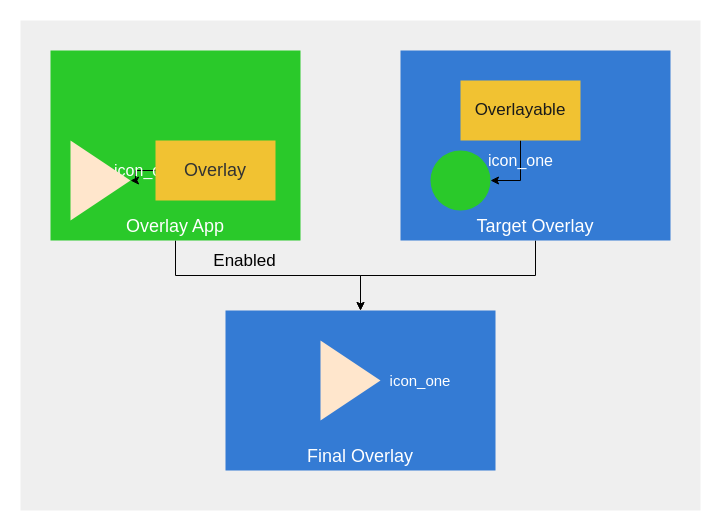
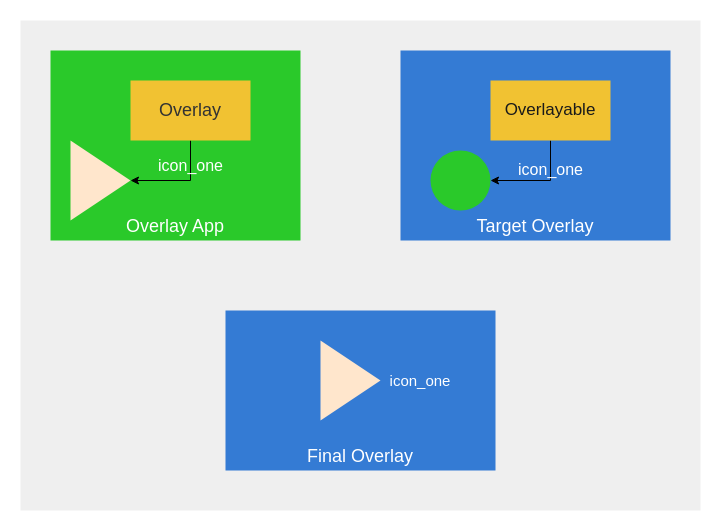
  <mxCell id="0" />
  <mxCell id="1" parent="0" />
  <mxCell id="2" value="" style="rounded=0;whiteSpace=wrap;html=1;labelBackgroundColor=none;strokeColor=none;fillColor=#EFEFEF;" parent="1" vertex="1"><mxGeometry y="20" width="680" height="490" as="geometry" x="20" /></mxCell>
- <mxCell id="3" style="edgeStyle=orthogonalEdgeStyle;rounded=0;orthogonalLoop=1;jettySize=auto;html=1;exitX=0.5;exitY=1;exitDx=0;exitDy=0;strokeColor=#000000;fontSize=17;fontColor=#000000;" parent="1" source="5" target="14" edge="1"><mxGeometry relative="1" as="geometry" /></mxCell>
- <mxCell id="4" value="Enabled" style="edgeLabel;html=1;align=center;verticalAlign=middle;resizable=0;points=[];fontSize=17;fontColor=#000000;labelBackgroundColor=none;" parent="3" vertex="1" connectable="0"><mxGeometry x="-0.617" y="-1" relative="1" as="geometry"><mxPoint x="54" y="-16" as="offset" /></mxGeometry></mxCell>
  <mxCell id="5" value="&lt;font style=&quot;font-size: 18px&quot;&gt;Overlay App&lt;/font&gt;" style="rounded=0;whiteSpace=wrap;html=1;verticalAlign=bottom;fillColor=#2ac92a;strokeColor=none;fontColor=#FFFFFF;" parent="1" vertex="1"><mxGeometry x="50" y="50" width="250" height="190" as="geometry" /></mxCell>
- <mxCell id="6" style="edgeStyle=orthogonalEdgeStyle;rounded=0;orthogonalLoop=1;jettySize=auto;html=1;exitX=0.5;exitY=1;exitDx=0;exitDy=0;entryX=0.5;entryY=0;entryDx=0;entryDy=0;strokeColor=#000000;fontSize=17;fontColor=#000000;" parent="1" source="7" target="14" edge="1"><mxGeometry relative="1" as="geometry" /></mxCell>
  <mxCell id="7" value="&lt;font&gt;&lt;br&gt;&lt;font style=&quot;font-size: 18px&quot;&gt;Target Overlay&lt;/font&gt;&lt;/font&gt;" style="rounded=0;whiteSpace=wrap;html=1;verticalAlign=bottom;strokeColor=none;fillColor=#347BD4;fontColor=#FFFFFF;" parent="1" vertex="1"><mxGeometry x="400" y="50" width="270" height="190" as="geometry" /></mxCell>
  <mxCell id="8" value="&lt;font style=&quot;font-size: 16px&quot;&gt;icon_one&lt;/font&gt;" style="edgeStyle=orthogonalEdgeStyle;rounded=0;orthogonalLoop=1;jettySize=auto;html=1;entryX=1;entryY=0.5;entryDx=0;entryDy=0;labelBackgroundColor=none;strokeColor=#000000;fontColor=#FFFFFF;" parent="1" source="9" target="13" edge="1"><mxGeometry x="-0.429" relative="1" as="geometry"><mxPoint as="offset" /></mxGeometry></mxCell>
- <mxCell id="9" value="&lt;font style=&quot;font-size: 17px&quot; color=&quot;#1a1a1a&quot;&gt;Overlayable&lt;/font&gt;" style="rounded=0;whiteSpace=wrap;html=1;fontColor=#ffffff;fillColor=#F1C232;strokeColor=none;" parent="1" vertex="1"><mxGeometry x="460" y="80" width="120" height="60" as="geometry" /></mxCell>
+ <mxCell id="9" value="&lt;font style=&quot;font-size: 17px&quot; color=&quot;#1a1a1a&quot;&gt;Overlayable&lt;/font&gt;" style="rounded=0;whiteSpace=wrap;html=1;fontColor=#ffffff;fillColor=#F1C232;strokeColor=none;" parent="1" vertex="1"><mxGeometry x="490" y="80" width="120" height="60" as="geometry" /></mxCell>
  <mxCell id="10" value="&lt;font style=&quot;font-size: 16px&quot;&gt;icon_one&lt;/font&gt;" style="edgeStyle=orthogonalEdgeStyle;rounded=0;orthogonalLoop=1;jettySize=auto;html=1;entryX=1;entryY=0.5;entryDx=0;entryDy=0;labelBackgroundColor=none;strokeColor=#000000;fontColor=#FFFFFF;" parent="1" source="11" target="12" edge="1"><mxGeometry x="-0.5" relative="1" as="geometry"><mxPoint as="offset" /></mxGeometry></mxCell>
- <mxCell id="11" value="&lt;font color=&quot;#333333&quot; style=&quot;font-size: 18px&quot;&gt;Overlay&lt;/font&gt;" style="rounded=0;whiteSpace=wrap;html=1;fontColor=#ffffff;fillColor=#F1C232;strokeColor=none;shadow=0;" parent="1" vertex="1"><mxGeometry x="155" y="140" width="120" height="60" as="geometry" /></mxCell>
+ <mxCell id="11" value="&lt;font color=&quot;#333333&quot; style=&quot;font-size: 18px&quot;&gt;Overlay&lt;/font&gt;" style="rounded=0;whiteSpace=wrap;html=1;fontColor=#ffffff;fillColor=#F1C232;strokeColor=none;shadow=0;" parent="1" vertex="1"><mxGeometry x="130" y="80" width="120" height="60" as="geometry" /></mxCell>
  <mxCell id="12" value="" style="triangle;whiteSpace=wrap;html=1;fillColor=#ffe6cc;strokeColor=none;" parent="1" vertex="1"><mxGeometry x="70" y="140" width="60" height="80" as="geometry" /></mxCell>
  <mxCell id="13" value="" style="ellipse;whiteSpace=wrap;html=1;aspect=fixed;fontColor=#ffffff;fillColor=#2AC92A;strokeColor=none;" parent="1" vertex="1"><mxGeometry x="430" y="150" width="60" height="60" as="geometry" /></mxCell>
  <mxCell id="14" value="&lt;font&gt;&lt;br&gt;&lt;font style=&quot;font-size: 18px&quot;&gt;Final Overlay&lt;/font&gt;&lt;/font&gt;" style="rounded=0;whiteSpace=wrap;html=1;verticalAlign=bottom;strokeColor=none;fillColor=#347BD4;fontColor=#FFFFFF;" parent="1" vertex="1"><mxGeometry x="225" y="310" width="270" height="160" as="geometry" /></mxCell>
  <mxCell id="15" value="" style="triangle;whiteSpace=wrap;html=1;fillColor=#ffe6cc;strokeColor=none;" parent="1" vertex="1"><mxGeometry x="320" y="340" width="60" height="80" as="geometry" /></mxCell>
  <mxCell id="16" value="&lt;font style=&quot;font-size: 15px&quot;&gt;icon_one&lt;/font&gt;" style="text;html=1;strokeColor=none;fillColor=none;align=center;verticalAlign=middle;whiteSpace=wrap;rounded=0;labelBackgroundColor=none;fontColor=#FFFFFF;" parent="1" vertex="1"><mxGeometry x="400" y="370" width="40" height="20" as="geometry" /></mxCell>
